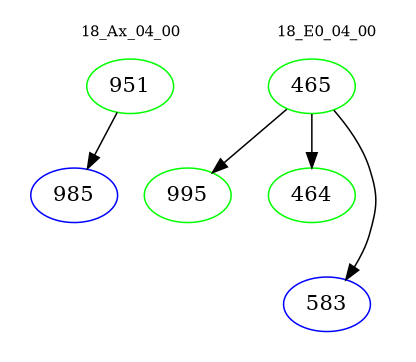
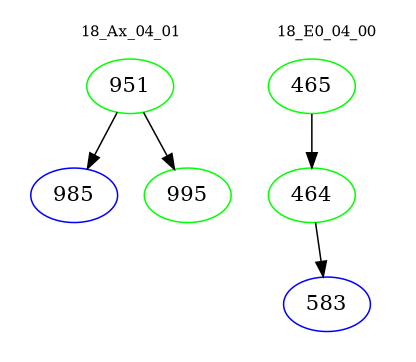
  digraph {
    node [color=green]
    edge [color=black]
    n1 [label=951]
    n2 [color=blue label=985]
    n3 [label=995]
    n4 [label=464]
    n5 [color=blue label=583]
    n6 [label=465]
    subgraph cluster_1 {
      color=white
      fontsize=10
-     label="18_Ax_04_00"
+     label="18_Ax_04_01"
      n1
      n2
      n3
    }
    subgraph cluster_2 {
      color=white
      fontsize=10
      label="18_E0_04_00"
      n4
      n5
      n6
    }
    n1 -> n2
-   n6 -> n3
-   n6 -> n5
+   n1 -> n3
+   n4 -> n5
    n6 -> n4
  }
